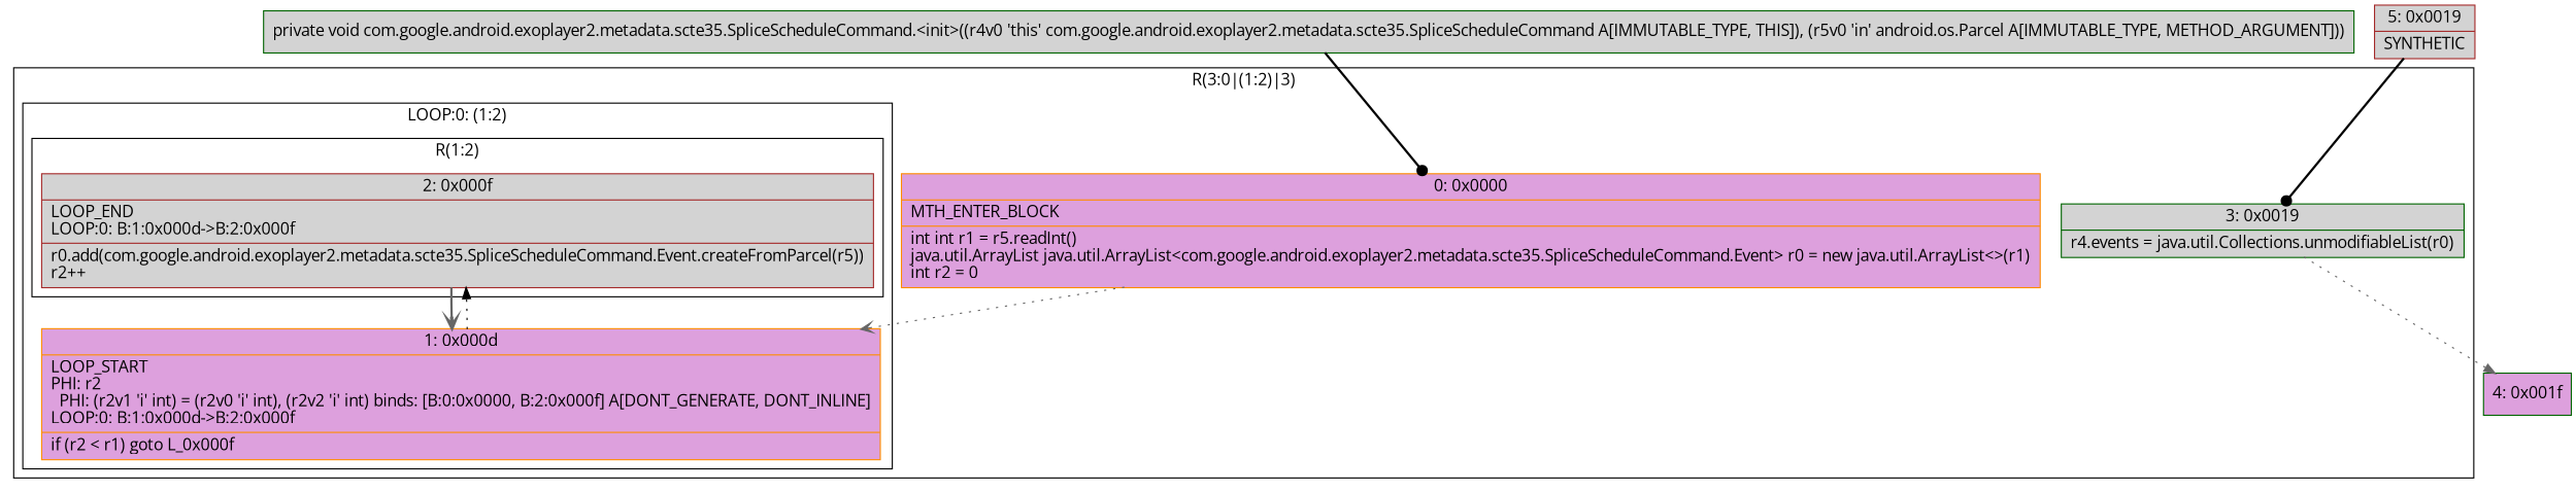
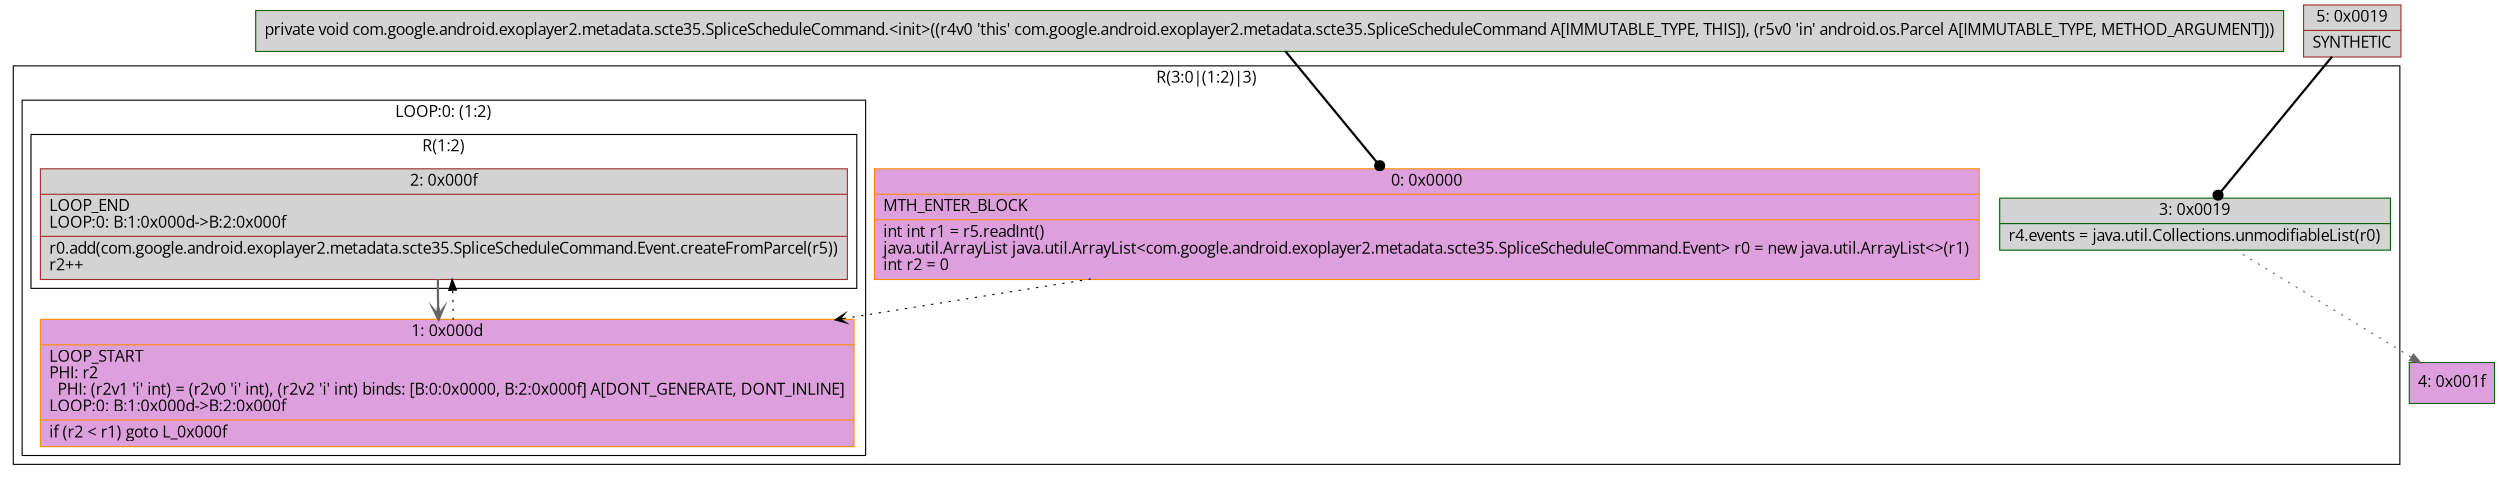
  digraph {
    fontname="Open Sans"
    node [color=darkgreen fillcolor=lightgrey fontname="Open Sans" shape=record style=filled]
    edge [arrowhead=vee color=black fontname="Open Sans" style=bold]
    n1 [color=brown label="{2\:\ 0x000f|LOOP_END\lLOOP:0: B:1:0x000d\-\>B:2:0x000f\l|r0.add(com.google.android.exoplayer2.metadata.scte35.SpliceScheduleCommand.Event.createFromParcel(r5))\lr2++\l}"]
    n2 [color=darkorange fillcolor=plum label="{1\:\ 0x000d|LOOP_START\lPHI: r2 \l  PHI: (r2v1 'i' int) = (r2v0 'i' int), (r2v2 'i' int) binds: [B:0:0x0000, B:2:0x000f] A[DONT_GENERATE, DONT_INLINE]\lLOOP:0: B:1:0x000d\-\>B:2:0x000f\l|if (r2 \< r1) goto L_0x000f\l}"]
    n3 [color=darkorange fillcolor=plum label="{0\:\ 0x0000|MTH_ENTER_BLOCK\l|int int r1 = r5.readInt()\ljava.util.ArrayList java.util.ArrayList\<com.google.android.exoplayer2.metadata.scte35.SpliceScheduleCommand.Event\> r0 = new java.util.ArrayList\<\>(r1)\lint r2 = 0\l}"]
    n4 [label="{3\:\ 0x0019|r4.events = java.util.Collections.unmodifiableList(r0)\l}"]
    n5 [fillcolor=plum label="{4\:\ 0x001f}"]
    n6 [color=brown label="{5\:\ 0x0019|SYNTHETIC\l}"]
    n7 [label="{private void com.google.android.exoplayer2.metadata.scte35.SpliceScheduleCommand.\<init\>((r4v0 'this' com.google.android.exoplayer2.metadata.scte35.SpliceScheduleCommand A[IMMUTABLE_TYPE, THIS]), (r5v0 'in' android.os.Parcel A[IMMUTABLE_TYPE, METHOD_ARGUMENT])) }"]
    subgraph cluster_1 {
      label="R(3:0|(1:2)|3)"
      n3
      n4
      subgraph cluster_2 {
        label="LOOP:0: (1:2)"
        n2
        subgraph cluster_3 {
          label="R(1:2)"
          n1
        }
      }
    }
    n1 -> n2 [color=gray40]
    n2 -> n1 [arrowhead=normal style=dotted]
-   n3 -> n2 [color=gray40 style=dotted]
+   n3 -> n2 [style=dotted]
    n4 -> n5 [arrowhead=normal color=gray40 style=dotted]
    n6 -> n4 [arrowhead=dot]
    n7 -> n3 [arrowhead=dot]
  }
